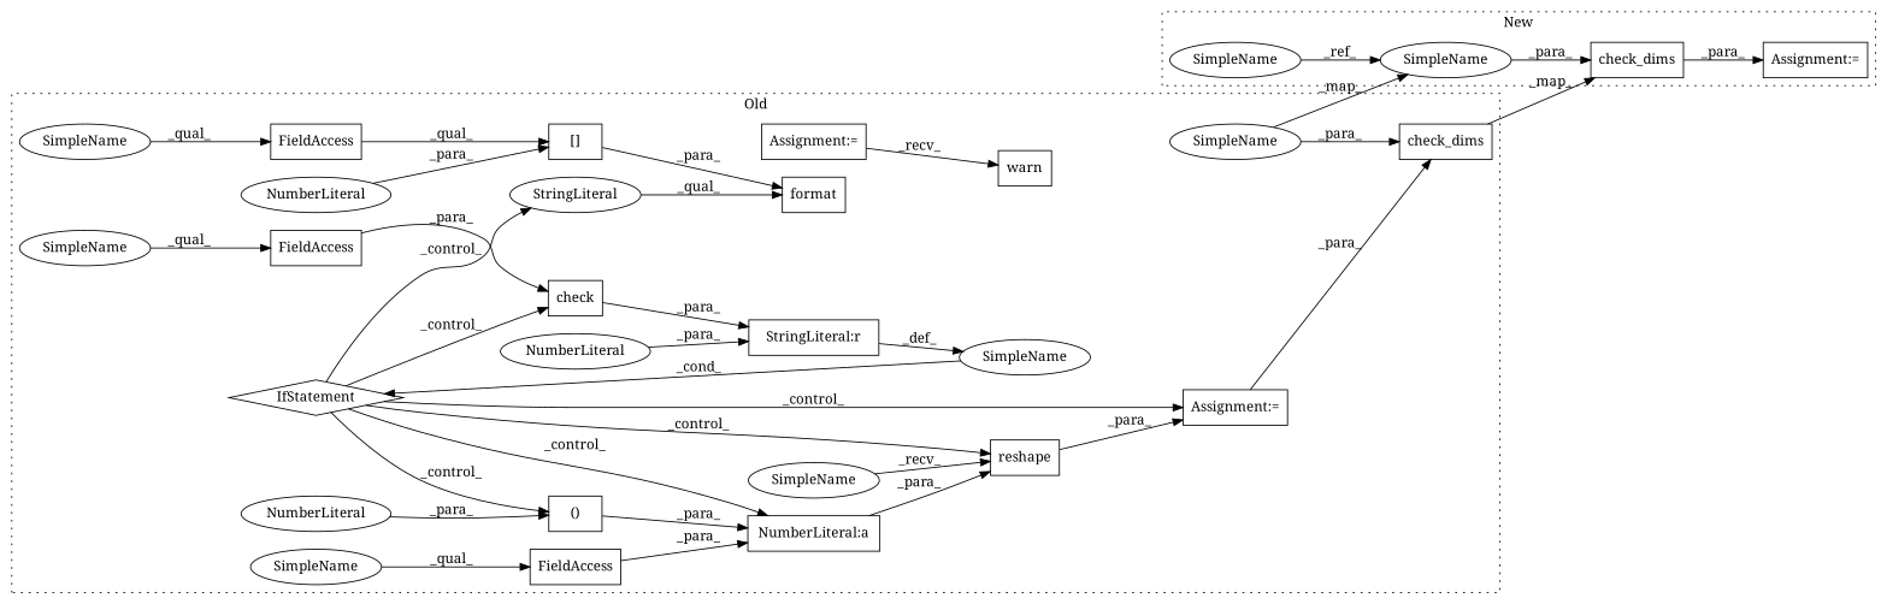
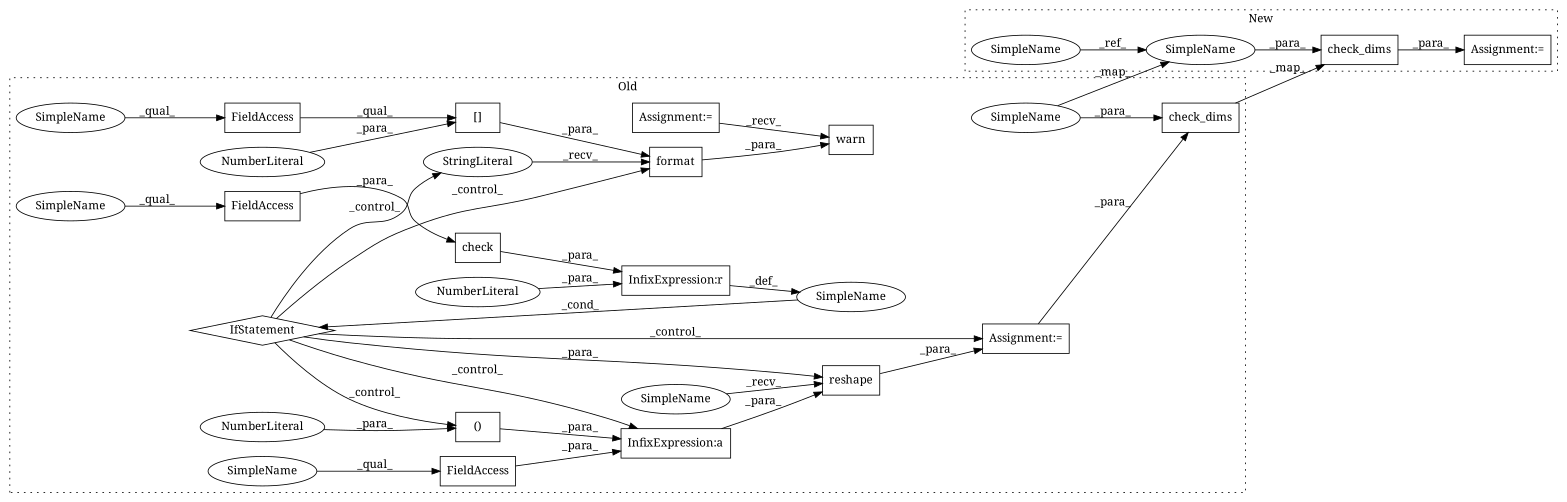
  digraph {
    fontname="Noto Serif"
    rankdir=LR
    node [a=42 fontname="Noto Serif" l=1 s=11012 shape=box]
    edge [fontname="Noto Serif"]
    n1 [a=32 l="11,1" label=check_dims s="11100,11124"]
-   n2 [a=27 l=10 label="NumberLiteral:a" s=11051]
+   n2 [a=27 l=10 label="InfixExpression:a" s=11051]
    n3 [a=106 l=25 label="()" s=11061]
-   n4 [a=27 l=4 label="StringLiteral:r" s=10900]
+   n4 [a=27 l=4 label="InfixExpression:r" s=10900]
    n5 [a=32 l="5,1" label=warn s="10924,11023"]
    n6 [a=34 label=NumberLiteral s=11085 shape=ellipse]
    n7 [a=34 label=NumberLiteral s=10904 shape=ellipse]
    n8 [a=32 l="4,1" label=check s="10888,10899"]
    n9 [a=22 l=7 label=FieldAccess]
    n10 [a=2 l="8,1" label="[]" s="11012,11021"]
    n11 [a=34 label=NumberLiteral s=11020 shape=ellipse]
    n12 [a=22 l=7 label=FieldAccess s=11044]
    n13 [a=22 l=7 label=FieldAccess s=10892]
    n14 [a=32 l="7,1" label=format s="11005,11022"]
    n15 [a=25 l="4,2" label=IfStatement s="10884,10905" shape=diamond]
    n16 [label=SimpleName shape=ellipse l="" s=""]
    n17 [a=32 l="8,2" label=reshape s="11036,11086"]
    n18 [a=45 l=75 label=StringLiteral s=10929 shape=ellipse]
    n19 [a=7 label="Assignment:=" s=11033]
    n20 [a=7 l=8 label="Assignment:=" s=10769]
    n21 [label=SimpleName s=10892 shape=ellipse]
    n22 [label=SimpleName s=11034 shape=ellipse]
    n23 [label=SimpleName shape=ellipse]
    n24 [label=SimpleName s=11123 shape=ellipse]
    n25 [label=SimpleName s=11044 shape=ellipse]
    n26 [a=32 l="11,1" label=check_dims s="10654,10678"]
    n27 [a=7 label="Assignment:=" s=10653]
    n28 [label=SimpleName s=10625 shape=ellipse]
    n29 [label=SimpleName s=10665 shape=ellipse]
    subgraph cluster_1 {
      label=Old
      style=dotted
      n1
      n2
      n3
      n4
      n5
      n6
      n7
      n8
      n9
      n10
      n11
      n12
      n13
      n14
      n15
      n16
      n17
      n18
      n19
      n20
      n21
      n22
      n23
      n24
      n25
    }
    subgraph cluster_2 {
      label=New
      style=dotted
      n26
      n27
      n28
      n29
    }
    n1 -> n26 [label=_map_]
    n2 -> n17 [label=_para_]
    n3 -> n2 [label=_para_]
    n4 -> n16 [label=_def_]
    n6 -> n3 [label=_para_]
    n7 -> n4 [label=_para_]
    n8 -> n4 [label=_para_]
    n9 -> n10 [label=_qual_]
    n10 -> n14 [label=_para_]
    n11 -> n10 [label=_para_]
    n12 -> n2 [label=_para_]
    n13 -> n8 [label=_para_]
+   n14 -> n5 [label=_para_]
    n15 -> n2 [label=_control_]
    n15 -> n3 [label=_control_]
-   n15 -> n8 [label=_control_]
-   n15 -> n17 [label=_control_]
+   n15 -> n14 [label=_control_]
+   n15 -> n17 [label=_para_]
    n15 -> n18 [label=_control_]
    n15 -> n19 [label=_control_]
    n16 -> n15 [label=_cond_]
    n17 -> n19 [label=_para_]
-   n18 -> n14 [label=_qual_]
+   n18 -> n14 [label=_recv_]
    n19 -> n1 [label=_para_]
    n20 -> n5 [label=_recv_]
    n21 -> n13 [label=_qual_]
    n22 -> n17 [label=_recv_]
    n23 -> n9 [label=_qual_]
    n24 -> n1 [label=_para_]
    n24 -> n29 [label=_map_]
    n25 -> n12 [label=_qual_]
    n26 -> n27 [label=_para_]
    n28 -> n29 [label=_ref_]
    n29 -> n26 [label=_para_]
  }
